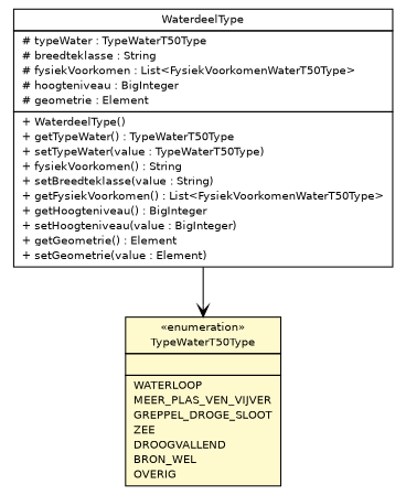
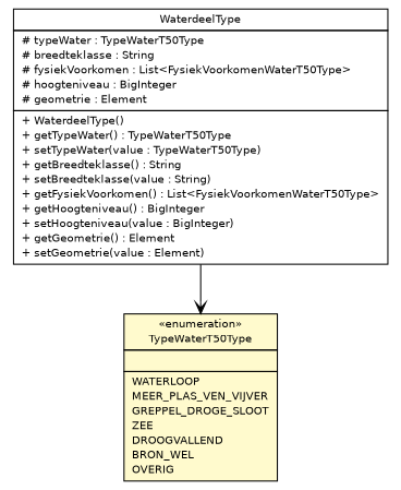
  digraph {
    nodesep=0.25
    ranksep=0.5
    node [fontcolor=black fontname=Helvetica fontsize=10.0 shape=plaintext]
    n1 [label=<<table title="nl.b3p.topnl.top50nl.TypeWaterT50Type" border="0" cellborder="1" cellspacing="0" cellpadding="2" port="p" bgcolor="lemonChiffon" href="./TypeWaterT50Type.html"> 		<tr><td><table border="0" cellspacing="0" cellpadding="1"> <tr><td align="center" balign="center"> &#171;enumeration&#187; </td></tr> <tr><td align="center" balign="center"> TypeWaterT50Type </td></tr> 		</table></td></tr> 		<tr><td><table border="0" cellspacing="0" cellpadding="1"> <tr><td align="left" balign="left">  </td></tr> 		</table></td></tr> 		<tr><td><table border="0" cellspacing="0" cellpadding="1"> <tr><td align="left" balign="left"> WATERLOOP </td></tr> <tr><td align="left" balign="left"> MEER_PLAS_VEN_VIJVER </td></tr> <tr><td align="left" balign="left"> GREPPEL_DROGE_SLOOT </td></tr> <tr><td align="left" balign="left"> ZEE </td></tr> <tr><td align="left" balign="left"> DROOGVALLEND </td></tr> <tr><td align="left" balign="left"> BRON_WEL </td></tr> <tr><td align="left" balign="left"> OVERIG </td></tr> 		</table></td></tr> 		</table>>]
-   n2 [label=<<table title="nl.b3p.topnl.top50nl.WaterdeelType" border="0" cellborder="1" cellspacing="0" cellpadding="2" port="p" href="./WaterdeelType.html"> 		<tr><td><table border="0" cellspacing="0" cellpadding="1"> <tr><td align="center" balign="center"> WaterdeelType </td></tr> 		</table></td></tr> 		<tr><td><table border="0" cellspacing="0" cellpadding="1"> <tr><td align="left" balign="left"> # typeWater : TypeWaterT50Type </td></tr> <tr><td align="left" balign="left"> # breedteklasse : String </td></tr> <tr><td align="left" balign="left"> # fysiekVoorkomen : List&lt;FysiekVoorkomenWaterT50Type&gt; </td></tr> <tr><td align="left" balign="left"> # hoogteniveau : BigInteger </td></tr> <tr><td align="left" balign="left"> # geometrie : Element </td></tr> 		</table></td></tr> 		<tr><td><table border="0" cellspacing="0" cellpadding="1"> <tr><td align="left" balign="left"> + WaterdeelType() </td></tr> <tr><td align="left" balign="left"> + getTypeWater() : TypeWaterT50Type </td></tr> <tr><td align="left" balign="left"> + setTypeWater(value : TypeWaterT50Type) </td></tr> <tr><td align="left" balign="left"> + fysiekVoorkomen() : String </td></tr> <tr><td align="left" balign="left"> + setBreedteklasse(value : String) </td></tr> <tr><td align="left" balign="left"> + getFysiekVoorkomen() : List&lt;FysiekVoorkomenWaterT50Type&gt; </td></tr> <tr><td align="left" balign="left"> + getHoogteniveau() : BigInteger </td></tr> <tr><td align="left" balign="left"> + setHoogteniveau(value : BigInteger) </td></tr> <tr><td align="left" balign="left"> + getGeometrie() : Element </td></tr> <tr><td align="left" balign="left"> + setGeometrie(value : Element) </td></tr> 		</table></td></tr> 		</table>>]
+   n2 [label=<<table title="nl.b3p.topnl.top50nl.WaterdeelType" border="0" cellborder="1" cellspacing="0" cellpadding="2" port="p" href="./WaterdeelType.html"> 		<tr><td><table border="0" cellspacing="0" cellpadding="1"> <tr><td align="center" balign="center"> WaterdeelType </td></tr> 		</table></td></tr> 		<tr><td><table border="0" cellspacing="0" cellpadding="1"> <tr><td align="left" balign="left"> # typeWater : TypeWaterT50Type </td></tr> <tr><td align="left" balign="left"> # breedteklasse : String </td></tr> <tr><td align="left" balign="left"> # fysiekVoorkomen : List&lt;FysiekVoorkomenWaterT50Type&gt; </td></tr> <tr><td align="left" balign="left"> # hoogteniveau : BigInteger </td></tr> <tr><td align="left" balign="left"> # geometrie : Element </td></tr> 		</table></td></tr> 		<tr><td><table border="0" cellspacing="0" cellpadding="1"> <tr><td align="left" balign="left"> + WaterdeelType() </td></tr> <tr><td align="left" balign="left"> + getTypeWater() : TypeWaterT50Type </td></tr> <tr><td align="left" balign="left"> + setTypeWater(value : TypeWaterT50Type) </td></tr> <tr><td align="left" balign="left"> + getBreedteklasse() : String </td></tr> <tr><td align="left" balign="left"> + setBreedteklasse(value : String) </td></tr> <tr><td align="left" balign="left"> + getFysiekVoorkomen() : List&lt;FysiekVoorkomenWaterT50Type&gt; </td></tr> <tr><td align="left" balign="left"> + getHoogteniveau() : BigInteger </td></tr> <tr><td align="left" balign="left"> + setHoogteniveau(value : BigInteger) </td></tr> <tr><td align="left" balign="left"> + getGeometrie() : Element </td></tr> <tr><td align="left" balign="left"> + setGeometrie(value : Element) </td></tr> 		</table></td></tr> 		</table>>]
    n2 -> n1 [arrowhead=open color=black fontcolor=black fontname=Helvetica fontsize=10.0 headport=p labelfontname=Helvetica labelfontsize=10 tailport=p]
  }
